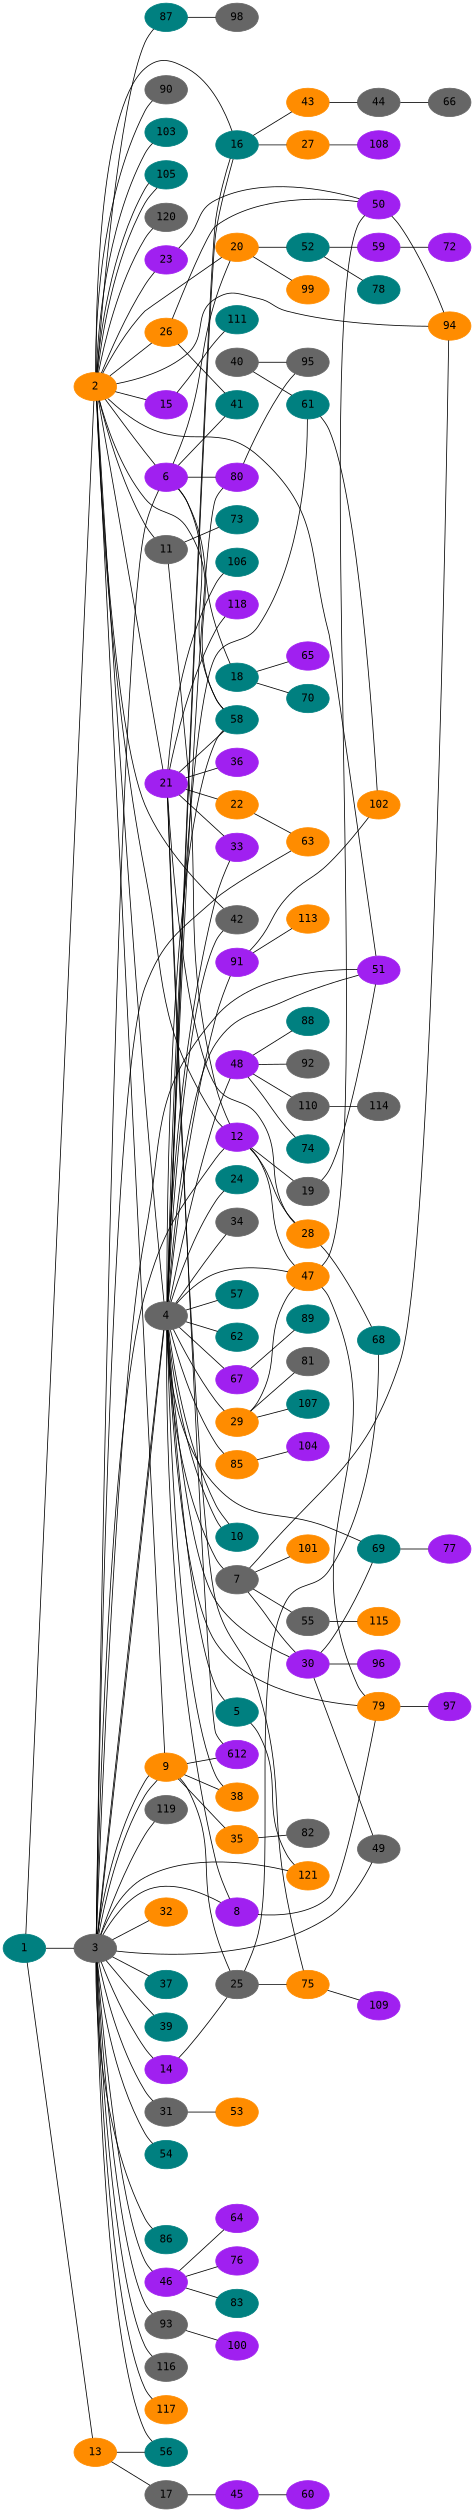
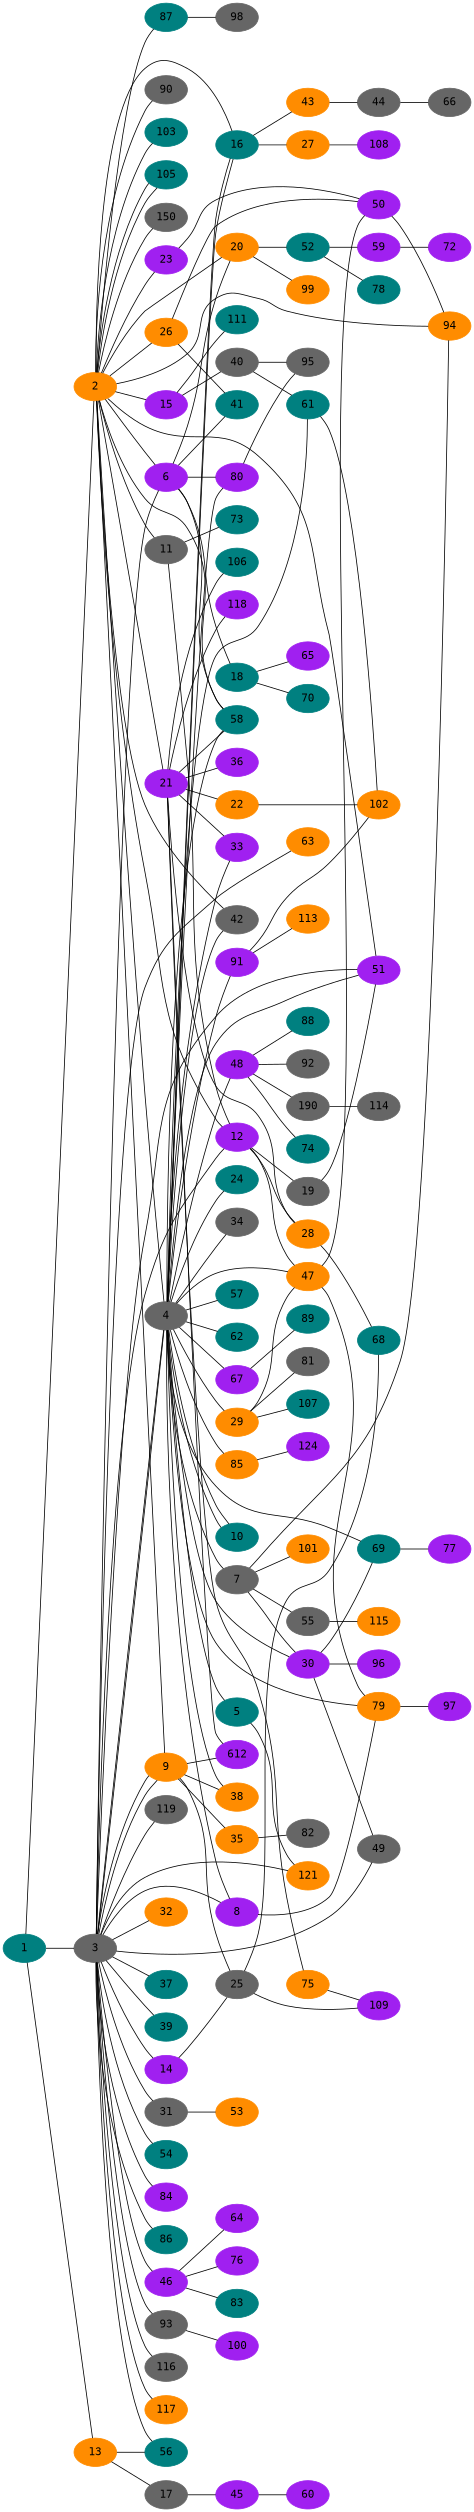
  graph {
    fontname="DejaVu Sans Mono"
    rankdir=LR
    node [color=purple fontname="DejaVu Sans Mono" style=filled]
    edge [fontname="DejaVu Sans Mono"]
    1 [color=teal]
    2 [color=darkorange]
    3 [color=gray40]
    13 [color=darkorange]
    4 [color=gray40]
    6
    9 [color=darkorange]
    11 [color=gray40]
    12
    15
    16 [color=teal]
    20 [color=darkorange]
    21
    23
    26 [color=darkorange]
    42 [color=gray40]
    51
    58 [color=teal]
    87 [color=teal]
    90 [color=gray40]
    94 [color=darkorange]
    103 [color=teal]
    105 [color=teal]
-   120 [color=gray40]
+   120 [color=gray40 label=150]
    8
    14
    31 [color=gray40]
    32 [color=darkorange]
    37 [color=teal]
    39 [color=teal]
    46
    49 [color=gray40]
    54 [color=teal]
    56 [color=teal]
    63 [color=darkorange]
+   84
    86 [color=teal]
    93 [color=gray40]
    116 [color=gray40]
    117 [color=darkorange]
    119 [color=gray40]
    121 [color=darkorange]
    17 [color=gray40]
    5 [color=teal]
    7 [color=gray40]
    10 [color=teal]
    24 [color=teal]
    29 [color=darkorange]
    30
    33
    34 [color=gray40]
    38 [color=darkorange]
    47 [color=darkorange]
    48
    57 [color=teal]
    61 [color=teal]
    62 [color=teal]
    67
    69 [color=teal]
    79 [color=darkorange]
    80
    85 [color=darkorange]
    91
    18 [color=teal]
    41 [color=teal]
    25 [color=gray40]
    35 [color=darkorange]
    n68 [label=612]
    73 [color=teal]
    19 [color=gray40]
    28 [color=darkorange]
    40 [color=gray40]
    111 [color=teal]
    27 [color=darkorange]
    43 [color=darkorange]
    52 [color=teal]
    99 [color=darkorange]
    22 [color=darkorange]
    36
    75 [color=darkorange]
    106 [color=teal]
    118
    50
    98 [color=gray40]
    53 [color=darkorange]
    64
    76
    83 [color=teal]
    100
    55 [color=gray40]
    101 [color=darkorange]
    81 [color=gray40]
    107 [color=teal]
    96
    74 [color=teal]
    88 [color=teal]
    92 [color=gray40]
-   110 [color=gray40]
+   110 [color=gray40 label=190]
    102 [color=darkorange]
    89 [color=teal]
    77
    97
    95 [color=gray40]
-   104
+   104 [label=124]
    113 [color=darkorange]
    65
    70 [color=teal]
    115 [color=darkorange]
    68 [color=teal]
    82 [color=gray40]
    45
    108
    44 [color=gray40]
    60
    59
    78 [color=teal]
    109
    66 [color=gray40]
    114 [color=gray40]
    72
    1 -- 2
    1 -- 3
    1 -- 13
    2 -- 4
    2 -- 6
    2 -- 9
    2 -- 11
    2 -- 12
    2 -- 15
    2 -- 16
    2 -- 20
    2 -- 21
    2 -- 23
    2 -- 26
    2 -- 42
    2 -- 51
    2 -- 58
    2 -- 87
    2 -- 90
    2 -- 94
    2 -- 103
    2 -- 105
    2 -- 105
    2 -- 120
    3 -- 4
    3 -- 4
    3 -- 6
    3 -- 9
    3 -- 9
    3 -- 12
    3 -- 51
    3 -- 8
    3 -- 14
    3 -- 31
    3 -- 32
    3 -- 37
    3 -- 39
    3 -- 46
    3 -- 49
    3 -- 54
    3 -- 56
    3 -- 63
+   3 -- 84
    3 -- 86
    3 -- 93
    3 -- 116
    3 -- 117
    3 -- 119
    3 -- 121
    13 -- 56
    13 -- 17
    4 -- 16
    4 -- 16
    4 -- 42
    4 -- 51
    4 -- 58
    4 -- 8
    4 -- 5
    4 -- 7
    4 -- 10
    4 -- 10
    4 -- 24
    4 -- 29
    4 -- 30
    4 -- 33
    4 -- 34
    4 -- 38
    4 -- 47
    4 -- 48
    4 -- 57
    4 -- 61
    4 -- 62
    4 -- 67
    4 -- 69
    4 -- 79
    4 -- 80
    4 -- 85
    4 -- 91
    6 -- 20
    6 -- 58
    6 -- 80
    6 -- 18
    6 -- 41
    9 -- 38
    9 -- 25
    9 -- 35
    9 -- n68
    11 -- 12
    11 -- 73
    12 -- 47
    12 -- 19
    12 -- 28
+   15 -- 40
    15 -- 111
    16 -- 27
    16 -- 43
    20 -- 52
    20 -- 99
    21 -- 58
    21 -- 33
    21 -- n68
    21 -- 28
    21 -- 22
    21 -- 36
    21 -- 75
    21 -- 106
    21 -- 118
    23 -- 50
    26 -- 41
    26 -- 50
    87 -- 98
    8 -- 79
    14 -- 25
    31 -- 53
    46 -- 64
    46 -- 76
    46 -- 83
    93 -- 100
    17 -- 45
    5 -- 121
    7 -- 94
    7 -- 30
    7 -- 55
    7 -- 101
    29 -- 47
    29 -- 81
    29 -- 107
    30 -- 49
    30 -- 69
    30 -- 96
    47 -- 79
    47 -- 50
    48 -- 74
    48 -- 88
    48 -- 92
    48 -- 110
    61 -- 102
    67 -- 89
    69 -- 77
    79 -- 97
    80 -- 95
    85 -- 104
    91 -- 102
    91 -- 113
    18 -- 65
    18 -- 70
-   25 -- 75
+   25 -- 109
    25 -- 68
    35 -- 82
    19 -- 51
    28 -- 68
    40 -- 61
    40 -- 95
    27 -- 108
    43 -- 44
    52 -- 59
    52 -- 78
-   22 -- 63
+   22 -- 102
    75 -- 109
    50 -- 94
    55 -- 115
    110 -- 114
    45 -- 60
    44 -- 66
    59 -- 72
  }
